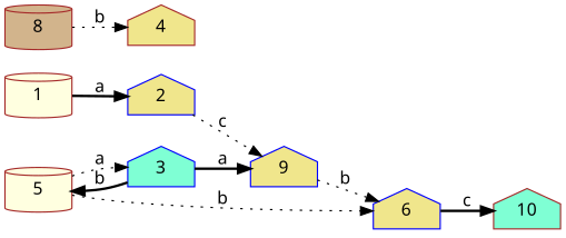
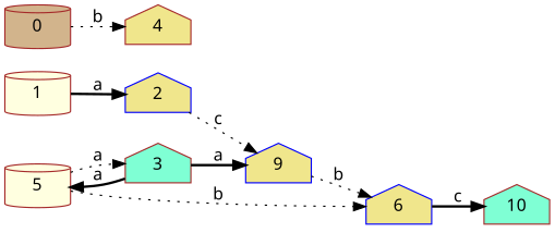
  strict digraph {
    fontname="Noto Sans"
    rankdir=LR
    node [color=brown fillcolor=khaki fontname="Noto Sans" shape=house style=filled]
    edge [fontname="Noto Sans" style=dotted]
    1 [fillcolor=lightyellow shape=cylinder]
    2 [color=blue]
    9 [color=blue]
    n4 [color=blue label=6]
-   3 [color=blue fillcolor=aquamarine]
+   3 [fillcolor=aquamarine]
    5 [fillcolor=lightyellow shape=cylinder]
-   0 [fillcolor=tan shape=cylinder label=8]
+   0 [fillcolor=tan shape=cylinder]
    4
    10 [fillcolor=aquamarine]
    1 -> 2 [label=a style=bold]
    2 -> 9 [label=c]
    9 -> n4 [label=b]
    n4 -> 10 [label=c style=bold]
    3 -> 9 [label=a style=bold]
-   3 -> 5 [label=b style=bold]
+   3 -> 5 [label=a style=bold]
    5 -> n4 [label=b]
    5 -> 3 [label=a]
    0 -> 4 [label=b]
  }
